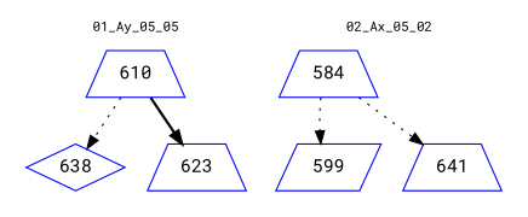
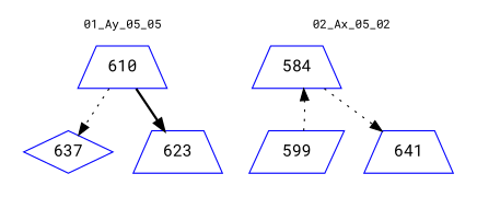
  digraph {
    fontname="Roboto Mono"
    node [color=blue fontname="Roboto Mono" shape=trapezium]
    edge [color=black fontname="Roboto Mono" style=dotted]
    n1 [label=610]
-   n2 [label=638 shape=diamond]
+   n2 [label=637 shape=diamond]
    n3 [label=623]
    n4 [label=584]
    n5 [label=599 shape=parallelogram]
    n6 [label=641]
    subgraph cluster_1 {
      color=white
      fontsize=10
      label="01_Ay_05_05"
      n1
      n2
      n3
    }
    subgraph cluster_2 {
      color=white
      fontsize=10
      label="02_Ax_05_02"
      n4
      n5
      n6
    }
    n1 -> n2
    n1 -> n3 [style=bold]
-   n4 -> n5
+   n5 -> n4
    n4 -> n6
  }
